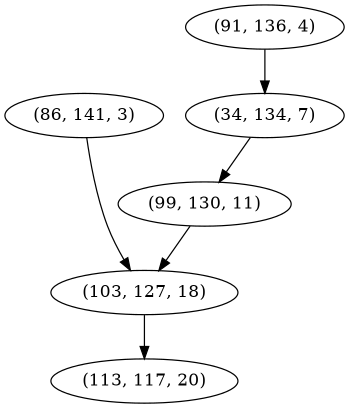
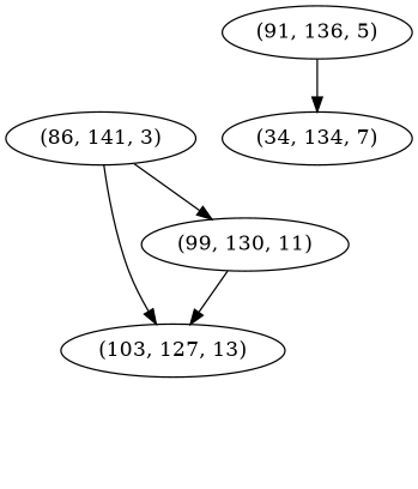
  digraph {
    "(86, 141, 3)"
-   "(103, 127, 13)" [label="(103, 127, 18)"]
+   "(103, 127, 13)"
    n3 [label="(34, 134, 7)"]
-   "(91, 136, 5)" [label="(91, 136, 4)"]
+   "(91, 136, 5)"
    "(99, 130, 11)"
-   "(113, 117, 20)"
    "(86, 141, 3)" -> "(103, 127, 13)"
-   "(103, 127, 13)" -> "(113, 117, 20)"
-   n3 -> "(99, 130, 11)"
+   "(86, 141, 3)" -> "(99, 130, 11)"
    "(91, 136, 5)" -> n3
    "(99, 130, 11)" -> "(103, 127, 13)"
  }
